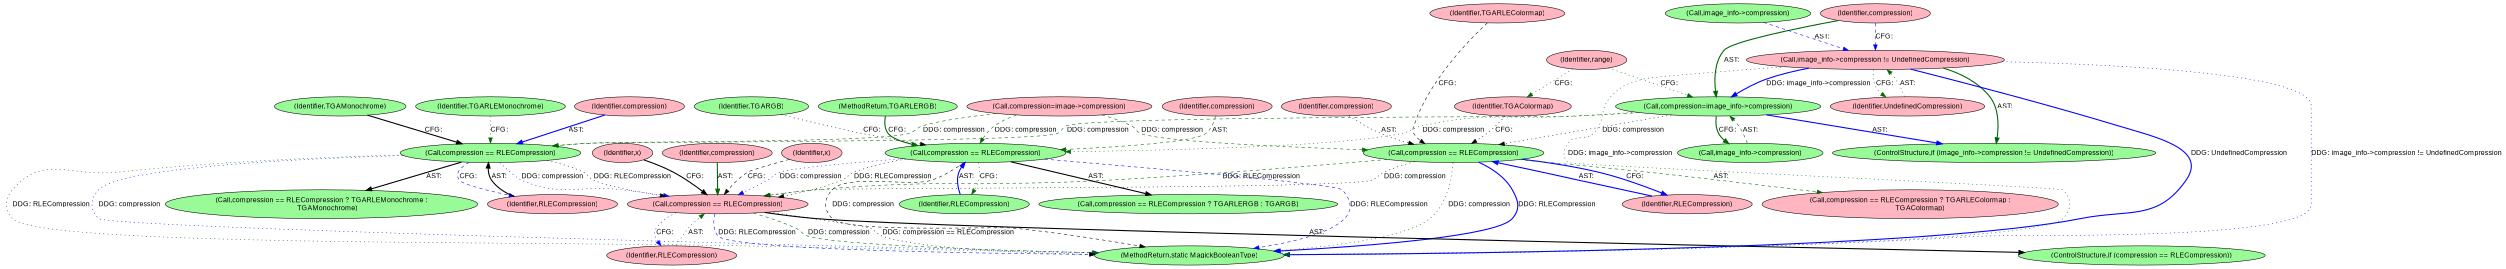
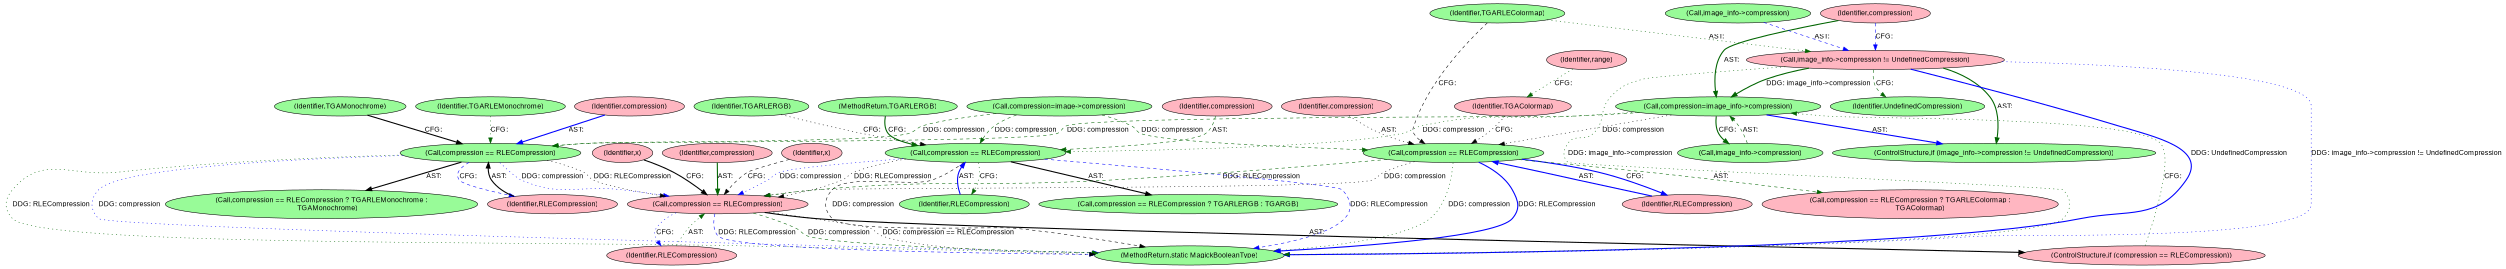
  digraph {
    fontname="Liberation Sans"
    node [fillcolor=palegreen fontname="Liberation Sans" style=filled]
    edge [color=darkgreen fontname="Liberation Sans" style=dotted]
    n1 [label="(Call,compression=image_info->compression)"]
    n2 [label="(Call,compression == RLECompression)"]
    n3 [label="(Call,compression == RLECompression)"]
    n4 [label="(Call,compression == RLECompression)"]
    n5 [label="(Call,image_info->compression)"]
    n6 [label="(ControlStructure,if (image_info->compression != UndefinedCompression))"]
    n7 [label="(MethodReturn,static MagickBooleanType)"]
    n8 [fillcolor=lightpink label="(Call,compression == RLECompression)"]
    n9 [label="(Call,compression == RLECompression ? TGARLEMonochrome :\n      TGAMonochrome)"]
    n10 [fillcolor=lightpink label="(Identifier,RLECompression)"]
    n11 [label="(Identifier,RLECompression)"]
    n12 [label="(Call,compression == RLECompression ? TGARLERGB : TGARGB)"]
    n13 [fillcolor=lightpink label="(Identifier,RLECompression)"]
    n14 [fillcolor=lightpink label="(Call,compression == RLECompression ? TGARLEColormap :\n          TGAColormap)"]
    n15 [fillcolor=lightpink label="(Call,image_info->compression != UndefinedCompression)"]
-   n16 [fillcolor=lightpink label="(Identifier,UndefinedCompression)"]
+   n16 [label="(Identifier,UndefinedCompression)"]
    n17 [fillcolor=lightpink label="(Identifier,RLECompression)"]
-   n18 [label="(ControlStructure,if (compression == RLECompression))"]
+   n18 [fillcolor=lightpink label="(ControlStructure,if (compression == RLECompression))"]
    n19 [fillcolor=lightpink label="(Identifier,compression)"]
    n20 [label="(MethodReturn,TGARLERGB)"]
    n21 [fillcolor=lightpink label="(Identifier,x)"]
    n22 [fillcolor=lightpink label="(Identifier,range)"]
    n23 [fillcolor=lightpink label="(Identifier,TGAColormap)"]
-   n24 [fillcolor=lightpink label="(Call,compression=image->compression)"]
+   n24 [label="(Call,compression=image->compression)"]
    n25 [label="(Identifier,TGARLEMonochrome)"]
    n26 [fillcolor=lightpink label="(Identifier,compression)"]
-   n27 [label="(Identifier,TGARGB)"]
+   n27 [label="(Identifier,TGARLERGB)"]
    n28 [fillcolor=lightpink label="(Identifier,compression)"]
    n29 [label="(Identifier,TGAMonochrome)"]
    n30 [fillcolor=lightpink label="(Identifier,compression)"]
    n31 [fillcolor=lightpink label="(Identifier,x)"]
-   n32 [fillcolor=lightpink label="(Identifier,TGARLEColormap)"]
+   n32 [label="(Identifier,TGARLEColormap)"]
    n33 [fillcolor=lightpink label="(Identifier,compression)"]
    n34 [label="(Call,image_info->compression)"]
    n1 -> n2 [label="DDG: compression" style=dashed]
    n1 -> n3 [label="DDG: compression"]
    n1 -> n4 [color=black label="DDG: compression"]
    n1 -> n5 [label="CFG: " style=bold]
    n1 -> n6 [color=blue label="AST: " style=bold]
    n2 -> n7 [color=blue label="DDG: compression"]
    n2 -> n7 [label="DDG: RLECompression"]
    n2 -> n8 [color=blue label="DDG: compression"]
    n2 -> n8 [color=black label="DDG: RLECompression"]
    n2 -> n9 [color=black label="AST: " style=bold]
    n2 -> n10 [color=blue label="CFG: " style=dashed]
    n3 -> n7 [color=black label="DDG: compression" style=dashed]
    n3 -> n7 [color=blue label="DDG: RLECompression" style=dashed]
    n3 -> n8 [color=blue label="DDG: compression"]
    n3 -> n8 [color=black label="DDG: RLECompression"]
    n3 -> n11 [label="CFG: "]
    n3 -> n12 [color=black label="AST: " style=bold]
    n4 -> n7 [label="DDG: compression"]
    n4 -> n7 [color=blue label="DDG: RLECompression" style=bold]
    n4 -> n8 [color=black label="DDG: compression"]
    n4 -> n8 [label="DDG: RLECompression" style=dashed]
    n4 -> n13 [color=blue label="CFG: " style=bold]
    n4 -> n14 [label="AST: " style=dashed]
    n5 -> n1 [label="AST: " style=dashed]
    n8 -> n7 [color=blue label="DDG: RLECompression" style=dashed]
    n8 -> n7 [label="DDG: compression" style=dashed]
    n8 -> n7 [color=black label="DDG: compression == RLECompression"]
    n8 -> n17 [color=blue label="CFG: "]
    n8 -> n18 [color=black label="AST: " style=bold]
    n10 -> n2 [color=black label="AST: " style=bold]
    n11 -> n3 [color=blue label="AST: " style=bold]
    n13 -> n4 [color=blue label="AST: " style=bold]
-   n15 -> n1 [color=blue label="DDG: image_info->compression" style=bold]
+   n15 -> n1 [label="DDG: image_info->compression" style=bold]
    n15 -> n6 [label="AST: " style=bold]
    n15 -> n7 [color=blue label="DDG: UndefinedCompression" style=bold]
    n15 -> n7 [color=blue label="DDG: image_info->compression != UndefinedCompression"]
    n15 -> n7 [label="DDG: image_info->compression"]
-   n15 -> n16 [label="CFG: "]
-   n16 -> n15 [label="AST: "]
+   n15 -> n16 [label="CFG: " style=dashed]
+   n32 -> n15 [label="AST: "]
    n17 -> n8 [label="AST: "]
    n19 -> n3 [label="AST: " style=dashed]
    n20 -> n3 [label="CFG: " style=bold]
    n21 -> n8 [color=black label="CFG: " style=bold]
-   n22 -> n1 [label="CFG: "]
+   n18 -> n1 [label="CFG: "]
    n22 -> n23 [label="CFG: "]
    n23 -> n4 [color=black label="CFG: "]
    n24 -> n2 [label="DDG: compression" style=dashed]
    n24 -> n3 [label="DDG: compression" style=dashed]
    n24 -> n4 [label="DDG: compression" style=dashed]
    n25 -> n2 [label="CFG: "]
    n26 -> n2 [color=blue label="AST: " style=bold]
    n27 -> n3 [color=black label="CFG: "]
    n28 -> n8 [label="AST: " style=bold]
    n29 -> n2 [color=black label="CFG: " style=bold]
    n30 -> n4 [color=black label="AST: "]
    n31 -> n8 [color=black label="CFG: " style=dashed]
    n32 -> n4 [color=black label="CFG: " style=dashed]
    n33 -> n1 [label="AST: " style=bold]
    n33 -> n15 [color=blue label="CFG: " style=dashed]
    n34 -> n15 [color=blue label="AST: " style=dashed]
  }
